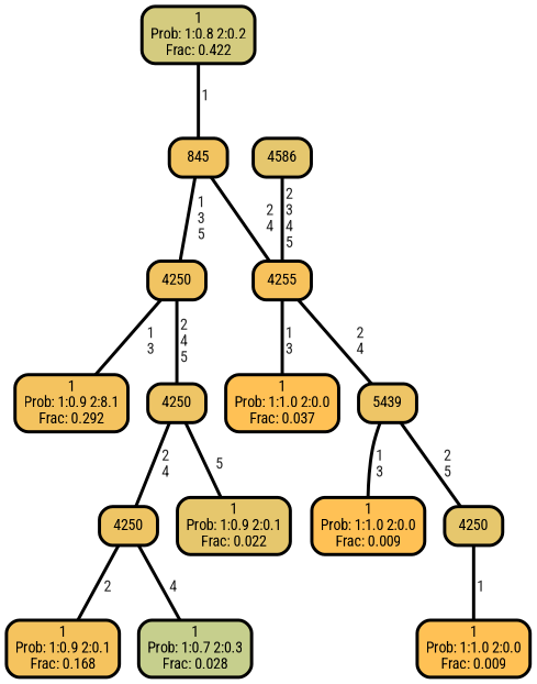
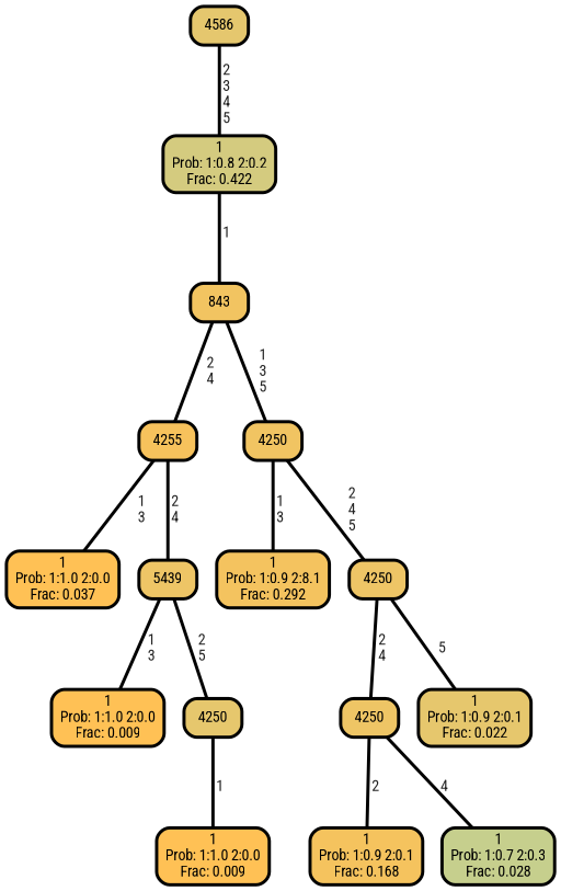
  graph {
    fontname="Roboto Condensed"
    ranksep="0 equally"
    splines=straight
    node [color=black fillcolor="#ffc155" fontcolor=black fontname="Roboto Condensed" penwidth=3 shape=box style="filled, rounded"]
    edge [color=black fontcolor=grey14 fontname="Roboto Condensed" fontweight=bold penwidth=3]
    n1 [label="1\nProb: 1:1.0 2:0.0\nFrac: 0.037"]
    n2 [fillcolor="#f7c25c" label=4255]
    n3 [fillcolor="#eec566" label=5439]
    n4 [label="1\nProb: 1:1.0 2:0.0\nFrac: 0.009"]
    n5 [fillcolor="#e6c76d" label=4250]
    n6 [label="1\nProb: 1:1.0 2:0.0\nFrac: 0.009"]
-   n7 [fillcolor="#f2c461" label=845]
+   n7 [fillcolor="#f2c461" label=843]
    n8 [fillcolor="#f1c462" label=4250]
    n9 [fillcolor="#f4c35f" label="1\nProb: 1:0.9 2:8.1\nFrac: 0.292"]
    n10 [fillcolor="#eec566" label=4250]
    n11 [fillcolor="#eec565" label=4250]
    n12 [fillcolor="#e6c76d" label="1\nProb: 1:0.9 2:0.1\nFrac: 0.022"]
    n13 [fillcolor="#f5c35e" label="1\nProb: 1:0.9 2:0.1\nFrac: 0.168"]
    n14 [fillcolor="#c6cf8d" label="1\nProb: 1:0.7 2:0.3\nFrac: 0.028"]
    n15 [fillcolor="#e5c76e" label=4586]
    n16 [fillcolor="#d4cb7f" label="1\nProb: 1:0.8 2:0.2\nFrac: 0.422"]
    subgraph sub_1 {
      rank=same
    }
    n2 -- n1 [label=" 1\n 3"]
    n2 -- n3 [label=" 2\n 4"]
    n3 -- n4 [label=" 1\n 3"]
    n3 -- n5 [label=" 2\n 5"]
    n5 -- n6 [label=" 1"]
    n7 -- n2 [label=" 2\n 4"]
    n7 -- n8 [label=" 1\n 3\n 5"]
    n8 -- n9 [label=" 1\n 3"]
    n8 -- n10 [label=" 2\n 4\n 5"]
    n10 -- n11 [label=" 2\n 4"]
    n10 -- n12 [label=" 5"]
    n11 -- n13 [label=" 2"]
    n11 -- n14 [label=" 4"]
-   n15 -- n2 [label=" 2\n 3\n 4\n 5"]
+   n15 -- n16 [label=" 2\n 3\n 4\n 5"]
    n16 -- n7 [label=" 1"]
  }
